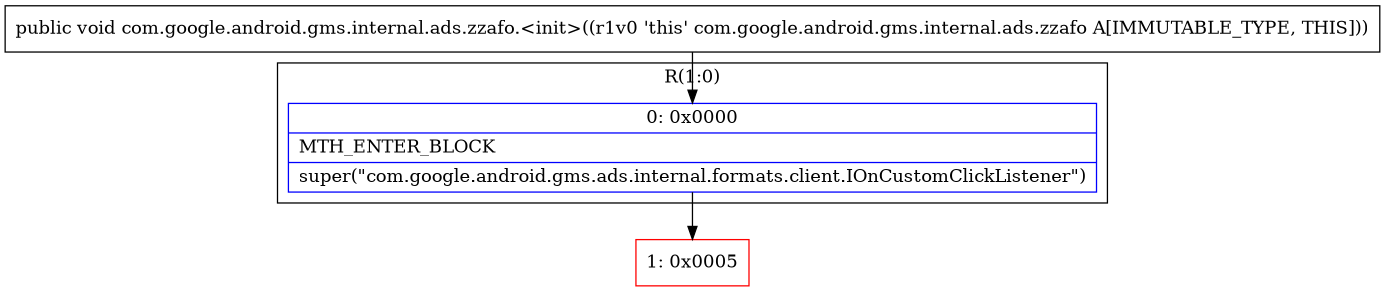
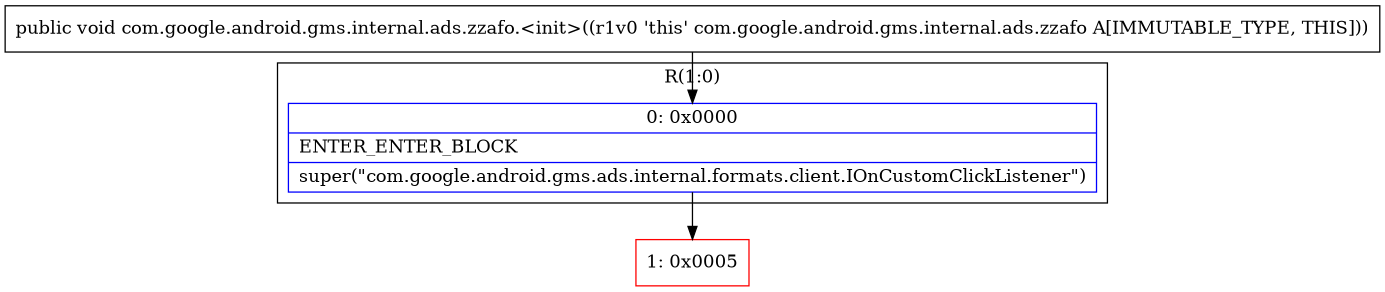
  digraph {
    node [shape=record]
    edge [style=solid]
-   n1 [color=blue label="{0\:\ 0x0000|MTH_ENTER_BLOCK\l|super(\"com.google.android.gms.ads.internal.formats.client.IOnCustomClickListener\")\l}"]
+   n1 [color=blue label="{0\:\ 0x0000|ENTER_ENTER_BLOCK\l|super(\"com.google.android.gms.ads.internal.formats.client.IOnCustomClickListener\")\l}"]
    n2 [color=red label="{1\:\ 0x0005}"]
    n3 [label="{public void com.google.android.gms.internal.ads.zzafo.\<init\>((r1v0 'this' com.google.android.gms.internal.ads.zzafo A[IMMUTABLE_TYPE, THIS])) }"]
    subgraph cluster_1 {
      label="R(1:0)"
      n1
    }
    n1 -> n2
    n3 -> n1
  }
